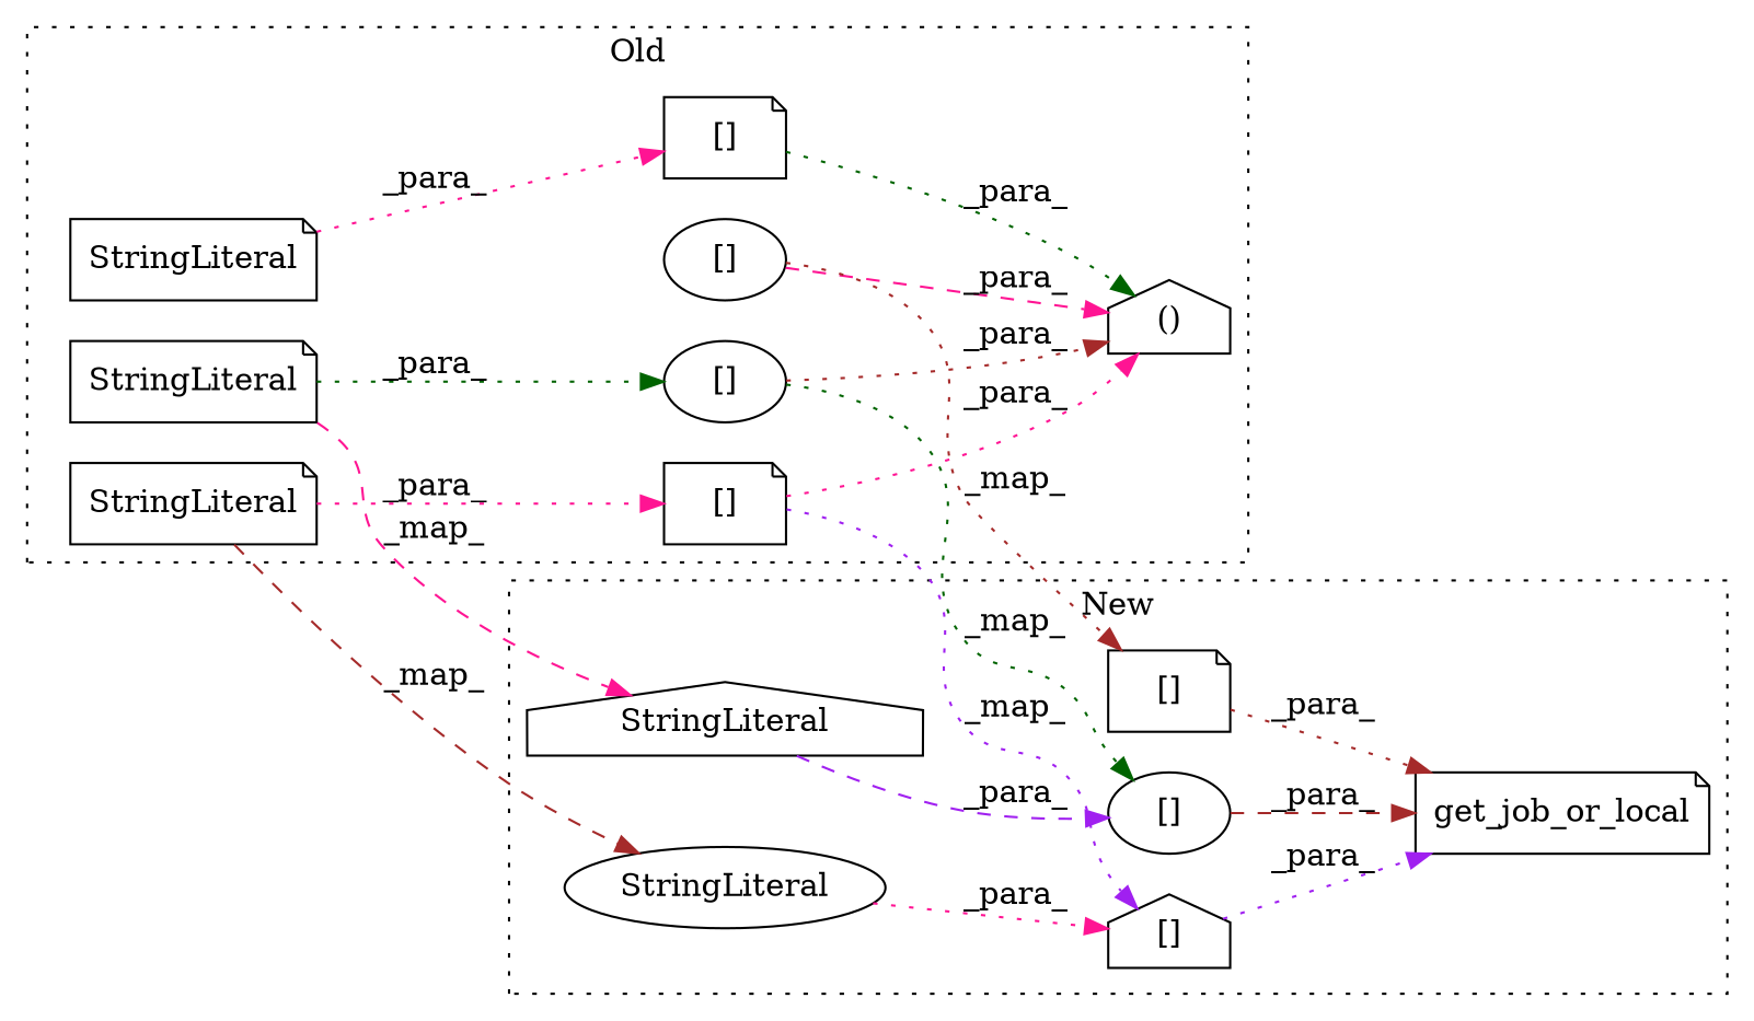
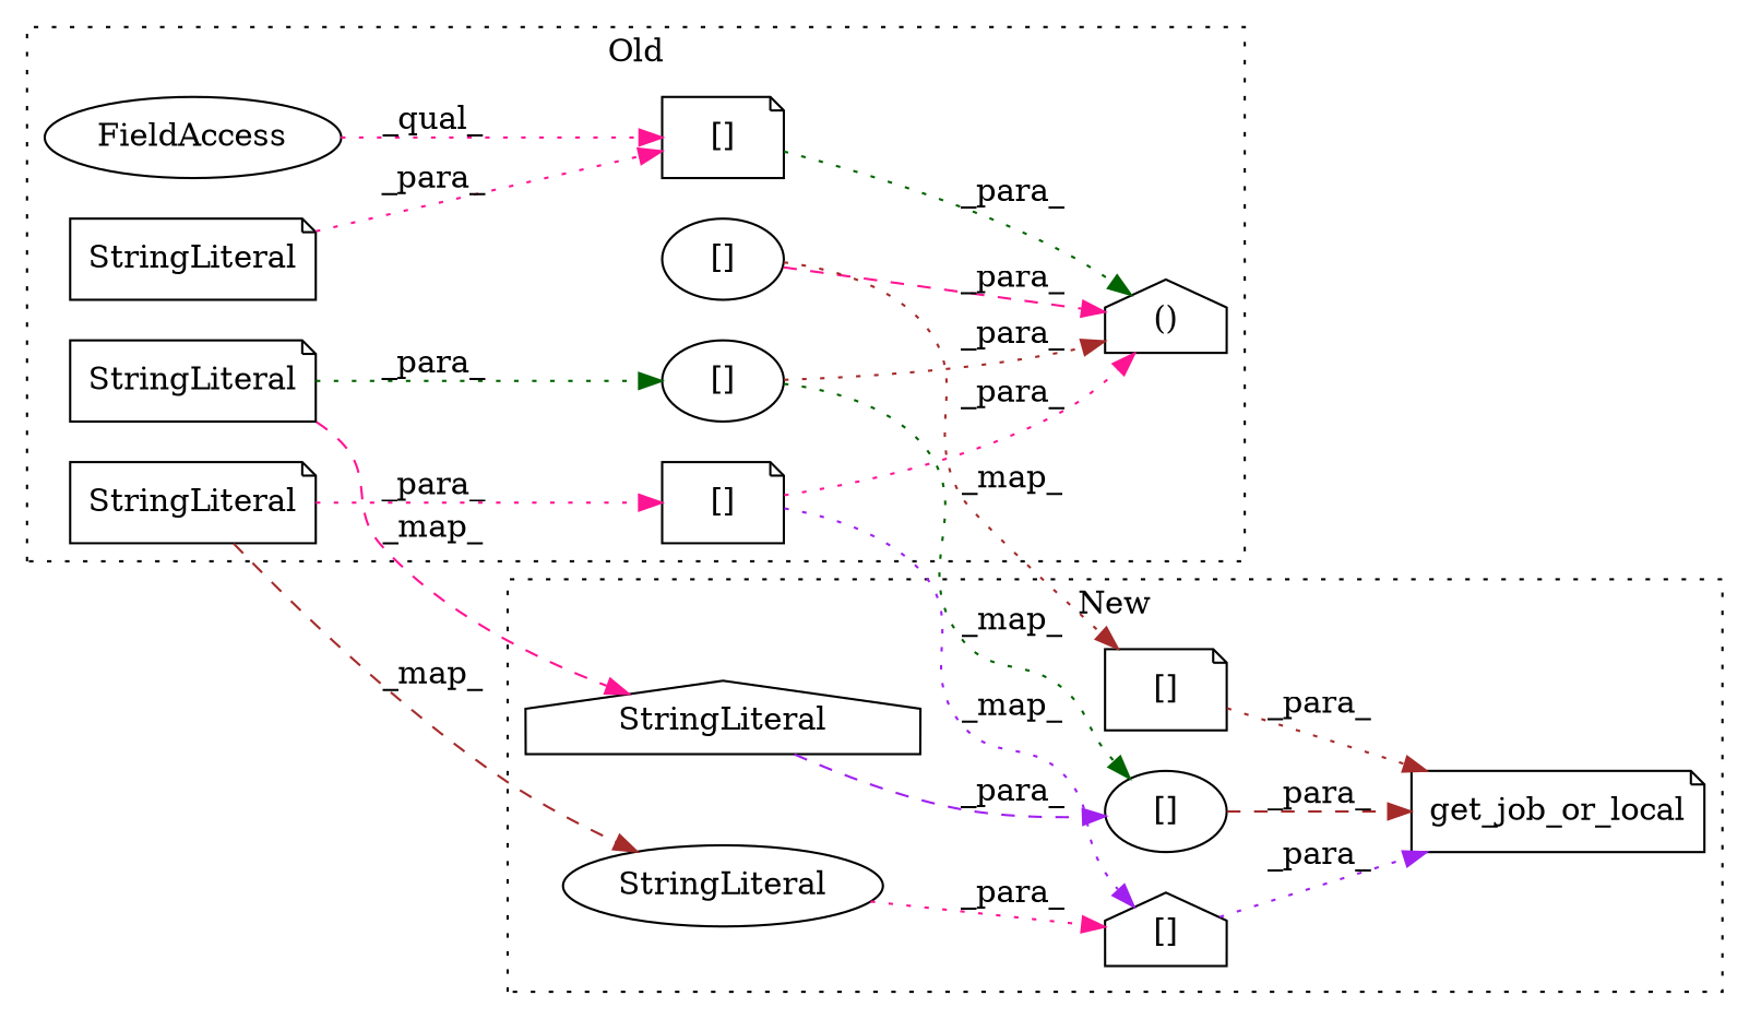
  digraph {
    rankdir=LR
    node [a=2 l="8,1" s=1866 shape=note]
    edge [color=deeppink style=dotted]
    n1 [label="[]" s="1866,1880"]
    n2 [a=106 l=112 label="()" shape=house]
    n3 [label="[]" s="1894,1916"]
+   n4 [a=22 l=7 label=FieldAccess shape=ellipse]
    n5 [label="[]" s="1964,1977" shape=ellipse]
    n6 [a=45 l=5 label=StringLiteral s=1972]
    n7 [label="[]" s="1930,1950" shape=ellipse]
    n8 [a=45 l=14 label=StringLiteral s=1902]
    n9 [a=45 l=6 label=StringLiteral s=1874]
    n10 [a=32 l="17,1" label=get_job_or_local s="1865,1937"]
    n11 [label="[]" s="1923,1936" shape=house]
    n12 [label="[]" s="1882,1899" shape=ellipse]
    n13 [a=45 l=9 label=StringLiteral s=1890 shape=house]
    n14 [label="[]" s="1901,1921"]
    n15 [a=45 l=5 label=StringLiteral s=1931 shape=ellipse]
    subgraph cluster_1 {
      label=Old
      style=dotted
      n1
      n2
      n3
+     n4
      n5
      n6
      n7
      n8
      n9
    }
    subgraph cluster_2 {
      label=New
      style=dotted
      n10
      n11
      n12
      n13
      n14
      n15
    }
    n1 -> n2 [label=_para_ color=darkgreen]
    n3 -> n2 [label=_para_]
    n3 -> n11 [label=_map_ color=purple]
+   n4 -> n1 [label=_qual_]
    n5 -> n2 [label=_para_ color=brown]
    n5 -> n12 [label=_map_ color=darkgreen]
    n6 -> n5 [label=_para_ color=darkgreen]
    n6 -> n13 [label=_map_ style=dashed]
    n7 -> n2 [label=_para_ style=dashed]
    n7 -> n14 [label=_map_ color=brown]
    n8 -> n3 [label=_para_]
    n8 -> n15 [label=_map_ color=brown style=dashed]
    n9 -> n1 [label=_para_]
    n11 -> n10 [label=_para_ color=purple]
    n12 -> n10 [label=_para_ color=brown style=dashed]
    n13 -> n12 [label=_para_ color=purple style=dashed]
    n14 -> n10 [label=_para_ color=brown]
    n15 -> n11 [label=_para_]
  }
